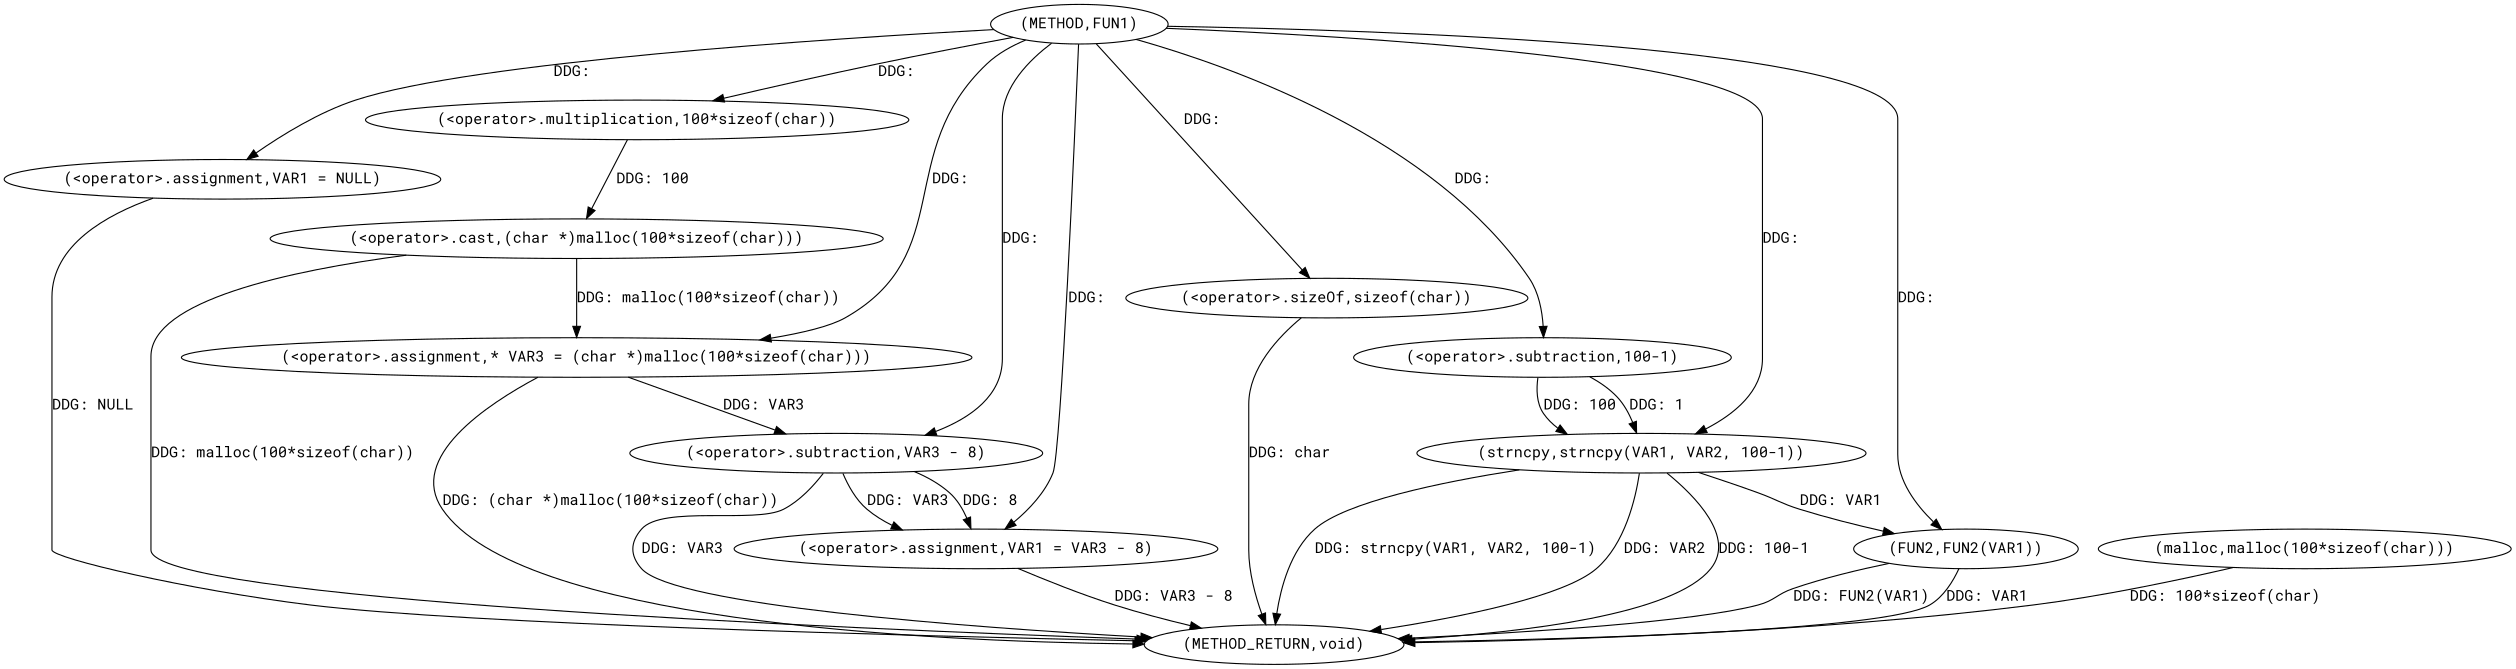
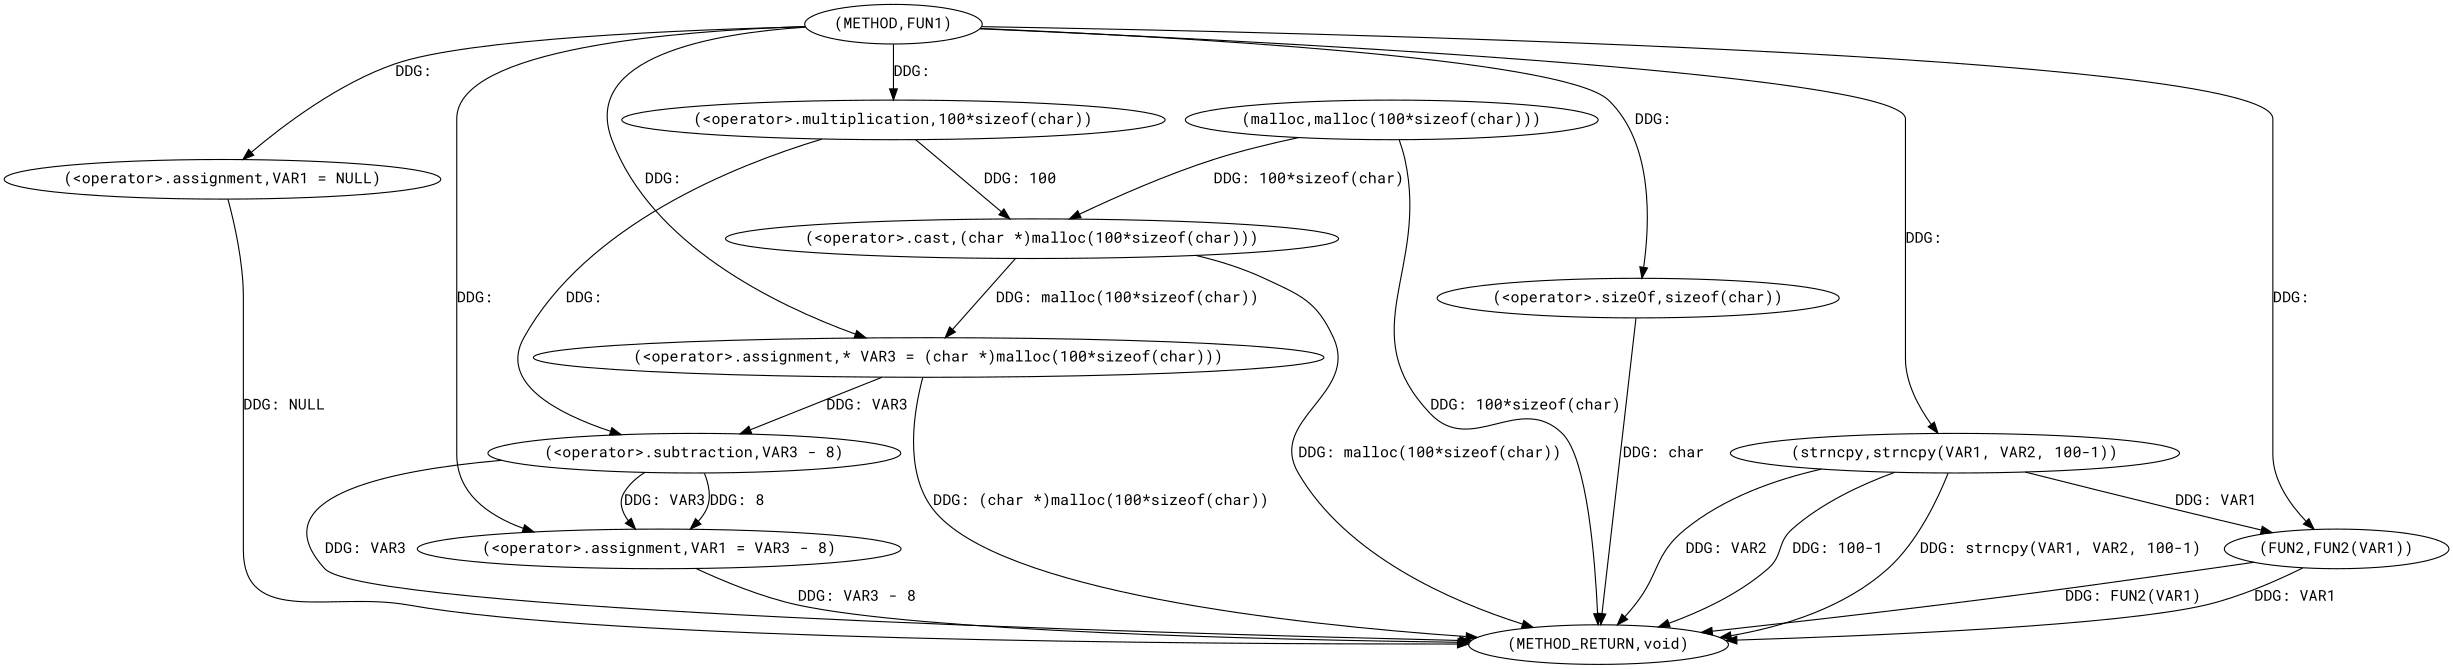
  digraph {
    fontname="Roboto Mono"
    node [fontname="Roboto Mono"]
    edge [fontname="Roboto Mono"]
    n1 [label="(METHOD,FUN1)"]
    n2 [label="(<operator>.assignment,VAR1 = NULL)"]
    n3 [label="(<operator>.assignment,* VAR3 = (char *)malloc(100*sizeof(char)))"]
    n4 [label="(<operator>.multiplication,100*sizeof(char))"]
    n5 [label="(<operator>.sizeOf,sizeof(char))"]
    n6 [label="(<operator>.assignment,VAR1 = VAR3 - 8)"]
    n7 [label="(<operator>.subtraction,VAR3 - 8)"]
    n8 [label="(strncpy,strncpy(VAR1, VAR2, 100-1))"]
-   n9 [label="(<operator>.subtraction,100-1)"]
    n10 [label="(FUN2,FUN2(VAR1))"]
    n11 [label="(METHOD_RETURN,void)"]
    n12 [label="(<operator>.cast,(char *)malloc(100*sizeof(char)))"]
    n13 [label="(malloc,malloc(100*sizeof(char)))"]
    n1 -> n2 [label="DDG: "]
    n1 -> n3 [label="DDG: "]
    n1 -> n4 [label="DDG: "]
    n1 -> n5 [label="DDG: "]
    n1 -> n6 [label="DDG: "]
-   n1 -> n7 [label="DDG: "]
+   n4 -> n7 [label="DDG: "]
    n1 -> n8 [label="DDG: "]
-   n1 -> n9 [label="DDG: "]
    n1 -> n10 [label="DDG: "]
    n2 -> n11 [label="DDG: NULL"]
    n3 -> n7 [label="DDG: VAR3"]
    n3 -> n11 [label="DDG: (char *)malloc(100*sizeof(char))"]
    n4 -> n12 [label="DDG: 100"]
    n5 -> n11 [label="DDG: char"]
    n6 -> n11 [label="DDG: VAR3 - 8"]
    n7 -> n6 [label="DDG: VAR3"]
    n7 -> n6 [label="DDG: 8"]
    n7 -> n11 [label="DDG: VAR3"]
    n8 -> n10 [label="DDG: VAR1"]
    n8 -> n11 [label="DDG: strncpy(VAR1, VAR2, 100-1)"]
    n8 -> n11 [label="DDG: VAR2"]
    n8 -> n11 [label="DDG: 100-1"]
-   n9 -> n8 [label="DDG: 100"]
-   n9 -> n8 [label="DDG: 1"]
    n10 -> n11 [label="DDG: FUN2(VAR1)"]
    n10 -> n11 [label="DDG: VAR1"]
    n12 -> n3 [label="DDG: malloc(100*sizeof(char))"]
    n12 -> n11 [label="DDG: malloc(100*sizeof(char))"]
    n13 -> n11 [label="DDG: 100*sizeof(char)"]
+   n13 -> n12 [label="DDG: 100*sizeof(char)"]
  }
